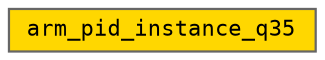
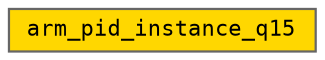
  digraph {
    rankdir=LR
    fontname="DejaVu Sans Mono"
-   n1 [color=gray40 fillcolor=gold fontname="DejaVu Sans Mono" fontsize=10 height=0.2 label=arm_pid_instance_q35 shape=box style=filled width=0.4]
+   n1 [color=gray40 fillcolor=gold fontname="DejaVu Sans Mono" fontsize=10 height=0.2 label=arm_pid_instance_q15 shape=box style=filled width=0.4]
  }
